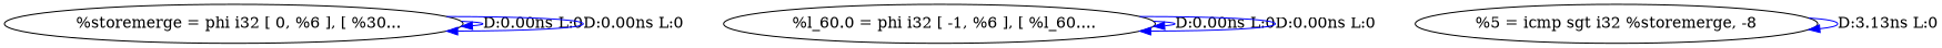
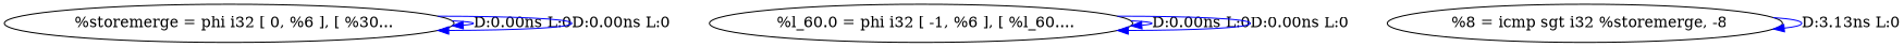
  digraph {
    edge [color=blue]
    n1 [label="  %storemerge = phi i32 [ 0, %6 ], [ %30..."]
    n2 [label="  %l_60.0 = phi i32 [ -1, %6 ], [ %l_60...."]
-   n3 [label="%5 = icmp sgt i32 %storemerge, -8"]
+   n3 [label="  %8 = icmp sgt i32 %storemerge, -8"]
    n1 -> n1 [label="D:0.00ns L:0"]
    n1 -> n1 [label="D:0.00ns L:0"]
    n2 -> n2 [label="D:0.00ns L:0"]
    n2 -> n2 [label="D:0.00ns L:0"]
    n3 -> n3 [label="D:3.13ns L:0"]
  }
